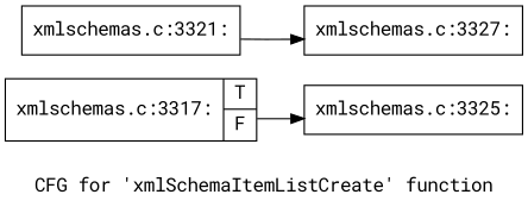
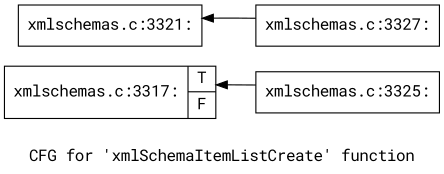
  digraph {
    fontname="Roboto Mono"
    label="CFG for 'xmlSchemaItemListCreate' function"
    rankdir=LR
    node [fontname="Roboto Mono" shape=record]
    edge [fontname="Roboto Mono"]
    n1 [label="{xmlschemas.c:3317:|{<s0>T|<s1>F}}"]
    n2 [label="{xmlschemas.c:3325:}"]
    n3 [label="{xmlschemas.c:3321:}"]
    n4 [label="{xmlschemas.c:3327:}"]
-   n1 -> n2
-   n3 -> n4
+   n2 -> n1
+   n4 -> n3
  }
